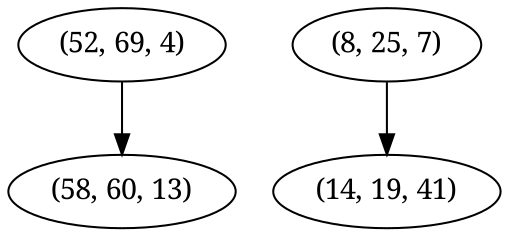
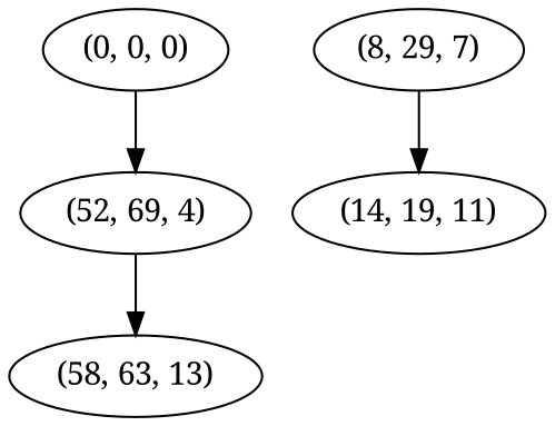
  digraph {
    fontname="Noto Serif"
    node [fontname="Noto Serif"]
    edge [fontname="Noto Serif"]
    n1 [label="(52, 69, 4)"]
-   "(8, 25, 7)"
-   "(14, 19, 11)" [label="(14, 19, 41)"]
-   "(58, 63, 13)" [label="(58, 60, 13)"]
+   "(0, 0, 0)"
+   "(8, 25, 7)" [label="(8, 29, 7)"]
+   "(14, 19, 11)"
+   "(58, 63, 13)"
    n1 -> "(58, 63, 13)"
+   "(0, 0, 0)" -> n1
    "(8, 25, 7)" -> "(14, 19, 11)"
  }
